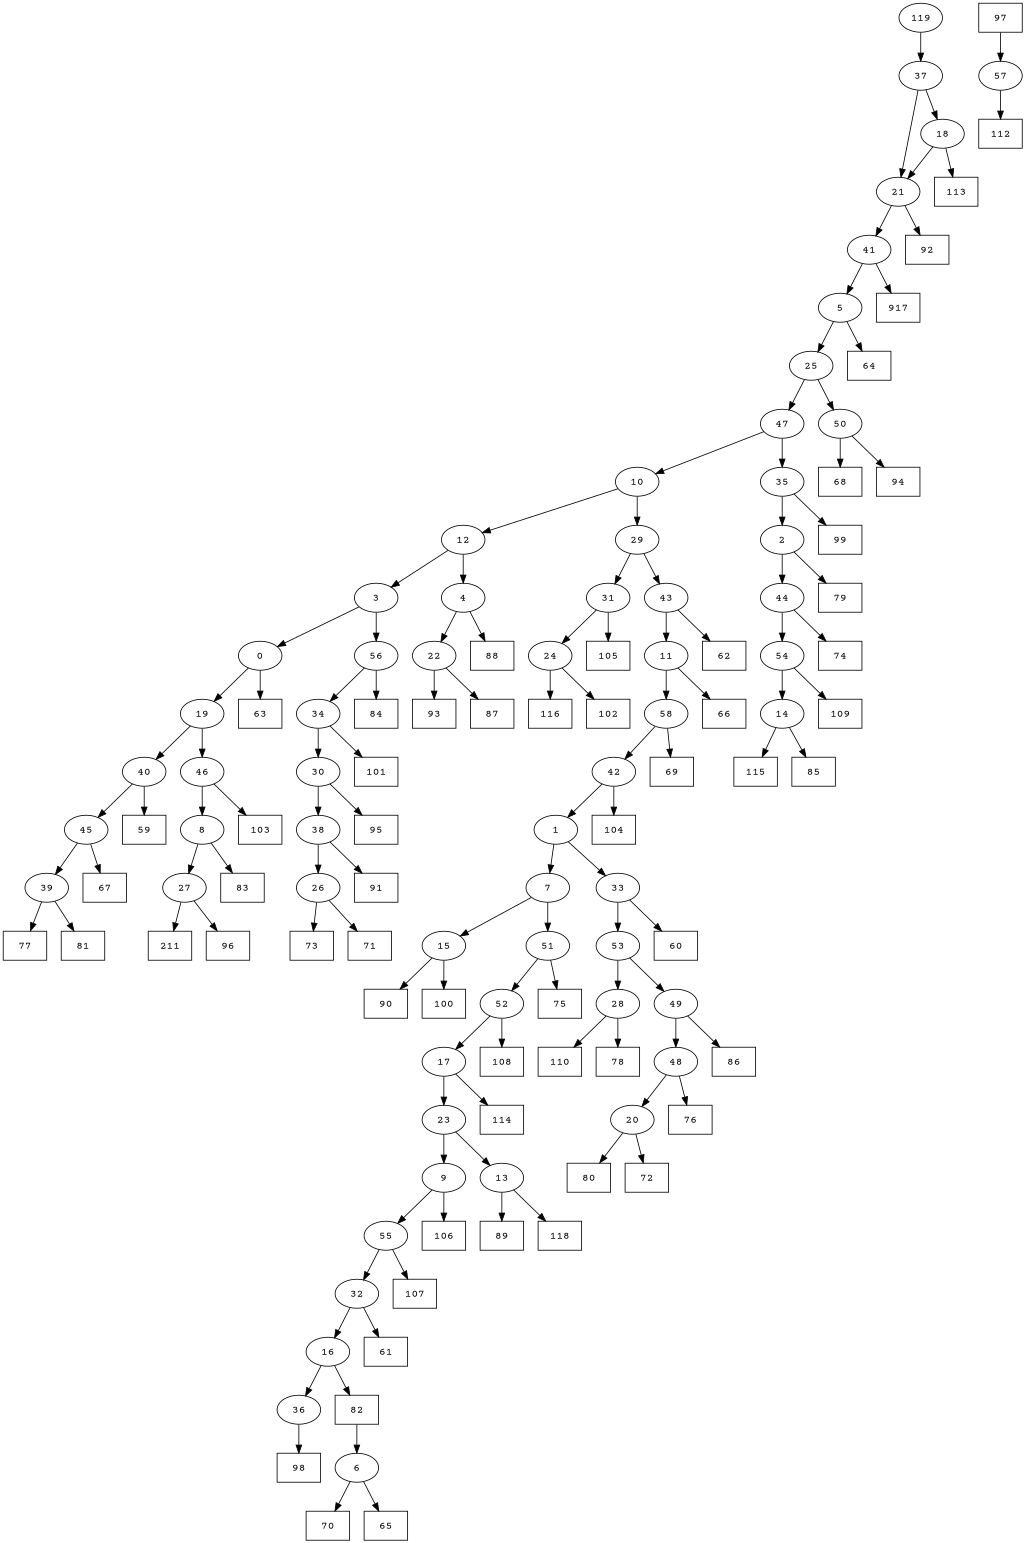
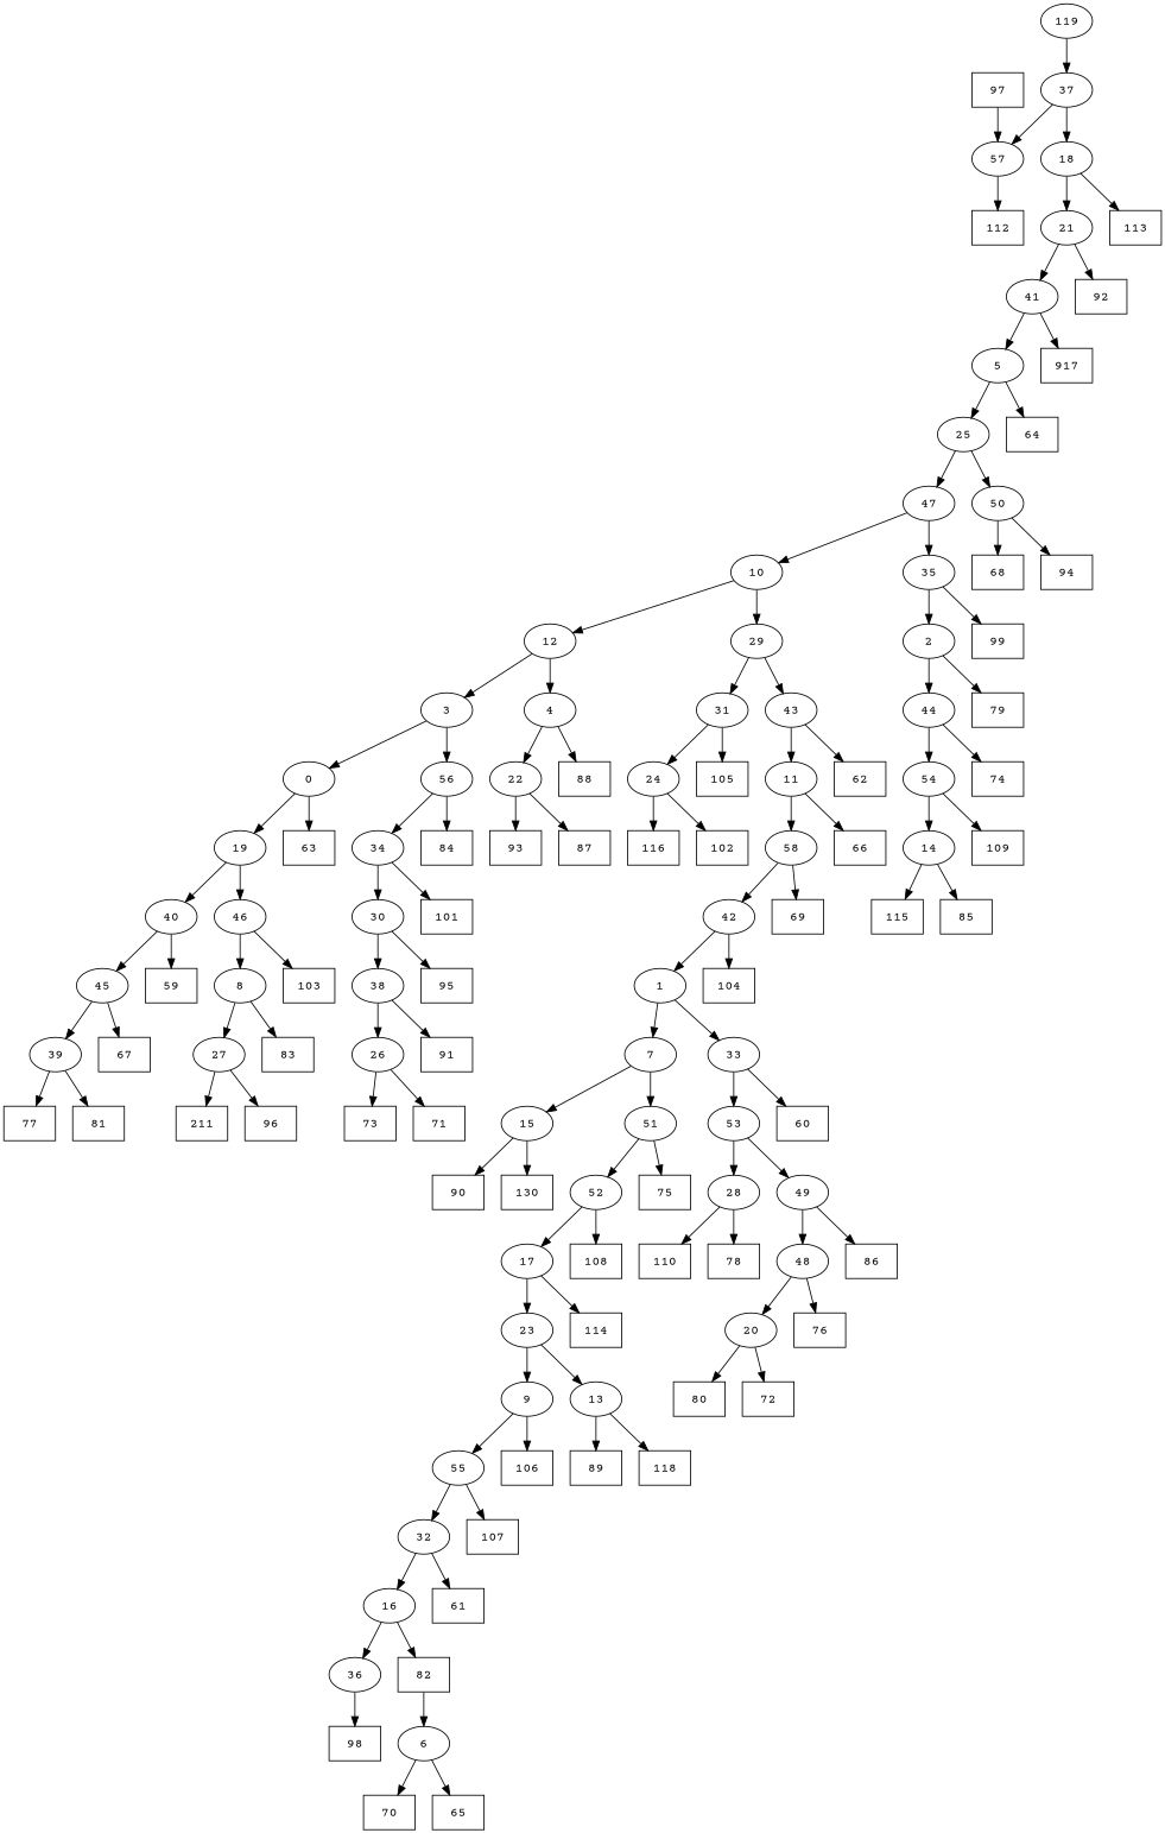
  digraph {
    fontname="Courier Prime"
    node [fontname="Courier Prime"]
    edge [fontname="Courier Prime"]
    n1 [label=0]
    n2 [label=19]
    n3 [label=63 shape=box]
    n4 [label=40]
    n5 [label=46]
    n6 [label=1]
    n7 [label=7]
    n8 [label=33]
    n9 [label=15]
    n10 [label=51]
    n11 [label=53]
    n12 [label=60 shape=box]
    n13 [label=2]
    n14 [label=44]
    n15 [label=79 shape=box]
    n16 [label=54]
    n17 [label=74 shape=box]
    n18 [label=3]
    n19 [label=56]
    n20 [label=34]
    n21 [label=84 shape=box]
    n22 [label=4]
    n23 [label=22]
    n24 [label=88 shape=box]
    n25 [label=93 shape=box]
    n26 [label=87 shape=box]
    n27 [label=5]
    n28 [label=25]
    n29 [label=64 shape=box]
    n30 [label=47]
    n31 [label=50]
    n32 [label=6]
    n33 [label=70 shape=box]
    n34 [label=65 shape=box]
    n35 [label=90 shape=box]
-   n36 [label=100 shape=box]
+   n36 [label=130 shape=box]
    n37 [label=52]
    n38 [label=75 shape=box]
    n39 [label=8]
    n40 [label=27]
    n41 [label=83 shape=box]
    n42 [label=211 shape=box]
    n43 [label=96 shape=box]
    n44 [label=9]
    n45 [label=55]
    n46 [label=106 shape=box]
    n47 [label=32]
    n48 [label=107 shape=box]
    n49 [label=10]
    n50 [label=12]
    n51 [label=29]
    n52 [label=31]
    n53 [label=43]
    n54 [label=11]
    n55 [label=58]
    n56 [label=66 shape=box]
    n57 [label=42]
    n58 [label=69 shape=box]
    n59 [label=13]
    n60 [label=89 shape=box]
    n61 [label=118 shape=box]
    n62 [label=14]
    n63 [label=115 shape=box]
    n64 [label=85 shape=box]
    n65 [label=16]
    n66 [label=36]
    n67 [label=82 shape=box]
    n68 [label=98 shape=box]
    n69 [label=17]
    n70 [label=23]
    n71 [label=114 shape=box]
    n72 [label=18]
    n73 [label=21]
    n74 [label=113 shape=box]
    n75 [label=41]
    n76 [label=92 shape=box]
    n77 [label=45]
    n78 [label=59 shape=box]
    n79 [label=103 shape=box]
    n80 [label=20]
    n81 [label=80 shape=box]
    n82 [label=72 shape=box]
    n83 [label=917 shape=box]
    n84 [label=24]
    n85 [label=116 shape=box]
    n86 [label=102 shape=box]
    n87 [label=35]
    n88 [label=68 shape=box]
    n89 [label=94 shape=box]
    n90 [label=26]
    n91 [label=73 shape=box]
    n92 [label=71 shape=box]
    n93 [label=28]
    n94 [label=110 shape=box]
    n95 [label=78 shape=box]
    n96 [label=105 shape=box]
    n97 [label=62 shape=box]
    n98 [label=30]
    n99 [label=38]
    n100 [label=95 shape=box]
    n101 [label=91 shape=box]
    n102 [label=61 shape=box]
    n103 [label=49]
    n104 [label=101 shape=box]
    n105 [label=99 shape=box]
    n106 [label=37]
    n107 [label=57]
    n108 [label=112 shape=box]
    n109 [label=39]
    n110 [label=77 shape=box]
    n111 [label=81 shape=box]
    n112 [label=67 shape=box]
    n113 [label=104 shape=box]
    n114 [label=109 shape=box]
    n115 [label=48]
    n116 [label=76 shape=box]
    n117 [label=86 shape=box]
    n118 [label=108 shape=box]
    n119 [label=97 shape=box]
    n120 [label=119]
    n1 -> n2
    n1 -> n3
    n2 -> n4
    n2 -> n5
    n4 -> n77
    n4 -> n78
    n5 -> n39
    n5 -> n79
    n6 -> n7
    n6 -> n8
    n7 -> n9
    n7 -> n10
    n8 -> n11
    n8 -> n12
    n9 -> n35
    n9 -> n36
    n10 -> n37
    n10 -> n38
    n11 -> n93
    n11 -> n103
    n13 -> n14
    n13 -> n15
    n14 -> n16
    n14 -> n17
    n16 -> n62
    n16 -> n114
    n18 -> n1
    n18 -> n19
    n19 -> n20
    n19 -> n21
    n20 -> n98
    n20 -> n104
    n22 -> n23
    n22 -> n24
    n23 -> n25
    n23 -> n26
    n27 -> n28
    n27 -> n29
    n28 -> n30
    n28 -> n31
    n30 -> n49
    n30 -> n87
    n31 -> n88
    n31 -> n89
    n32 -> n33
    n32 -> n34
    n37 -> n69
    n37 -> n118
    n39 -> n40
    n39 -> n41
    n40 -> n42
    n40 -> n43
    n44 -> n45
    n44 -> n46
    n45 -> n47
    n45 -> n48
    n47 -> n65
    n47 -> n102
    n49 -> n50
    n49 -> n51
    n50 -> n18
    n50 -> n22
    n51 -> n52
    n51 -> n53
    n52 -> n84
    n52 -> n96
    n53 -> n54
    n53 -> n97
    n54 -> n55
    n54 -> n56
    n55 -> n57
    n55 -> n58
    n57 -> n6
    n57 -> n113
    n59 -> n60
    n59 -> n61
    n62 -> n63
    n62 -> n64
    n65 -> n66
    n65 -> n67
    n66 -> n68
    n67 -> n32
    n69 -> n70
    n69 -> n71
    n70 -> n44
    n70 -> n59
    n72 -> n73
    n72 -> n74
    n73 -> n75
    n73 -> n76
    n75 -> n27
    n75 -> n83
    n77 -> n109
    n77 -> n112
    n80 -> n81
    n80 -> n82
    n84 -> n85
    n84 -> n86
    n87 -> n13
    n87 -> n105
    n90 -> n91
    n90 -> n92
    n93 -> n94
    n93 -> n95
    n98 -> n99
    n98 -> n100
    n99 -> n90
    n99 -> n101
    n103 -> n115
    n103 -> n117
    n106 -> n72
-   n106 -> n73
+   n106 -> n107
    n107 -> n108
    n109 -> n110
    n109 -> n111
    n115 -> n80
    n115 -> n116
    n119 -> n107
    n120 -> n106
  }
